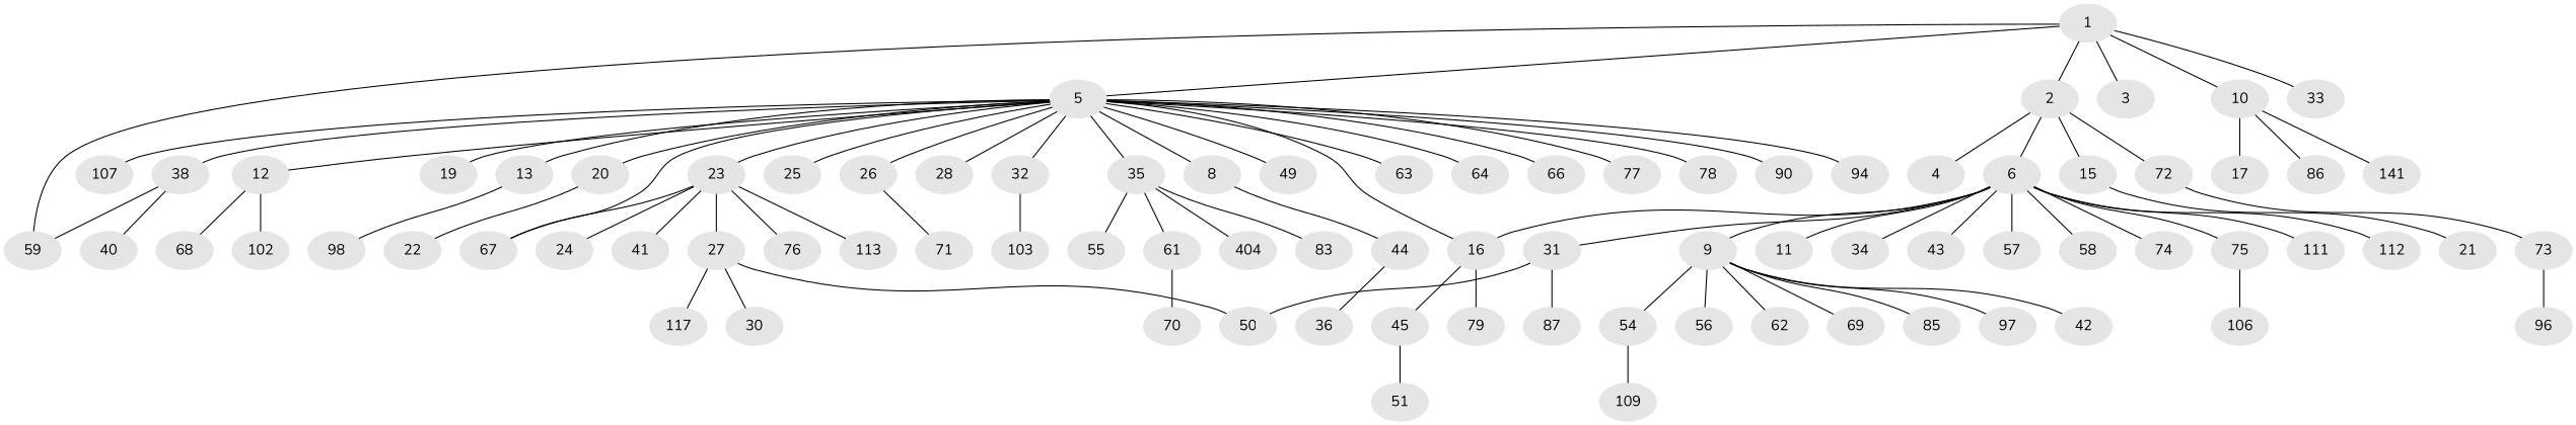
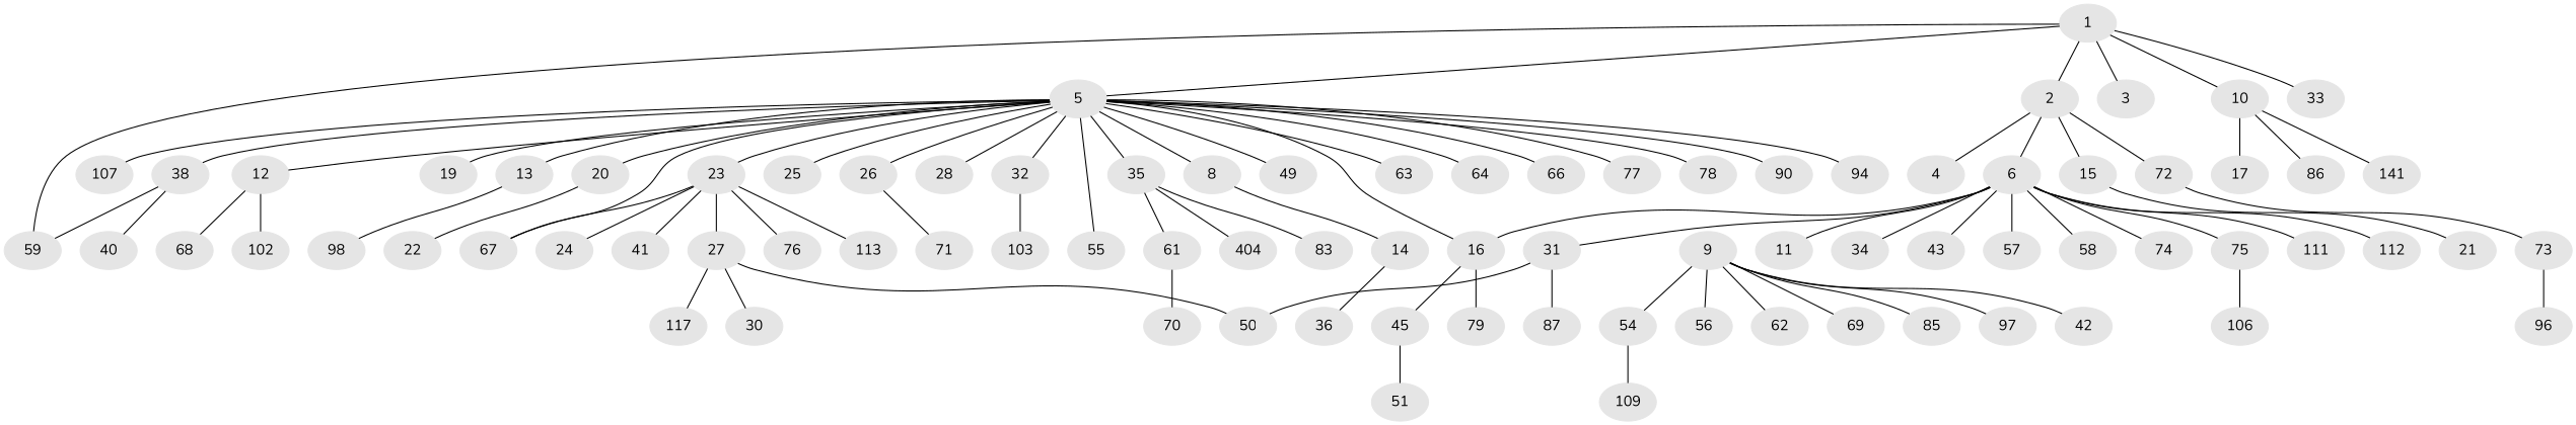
  graph {
    fontname=Nunito
    node [color=gray90 fontname=Nunito style=filled]
    edge [fontname=Nunito]
    1 [super="+92"]
    2 [super="+88"]
    3
    5 [super="+118"]
    10 [super="+91"]
    33
    59 [super="+119"]
    4
    6 [super="+7"]
    15
    72
    8
    12 [super="+60"]
    13 [super="+18"]
    16 [super="+44"]
    19
    20
    23 [super="+89"]
    25 [super="+53"]
    26 [super="+29"]
    28
    32 [super="+84"]
    35 [super="+83"]
    38 [super="+47"]
    49 [super="+99"]
    55
    63 [super="+116"]
    64
    66
    67
    77
    78
    90
    94
    107
    17
    86
    n38 [label=141]
    9 [super="+80"]
    11
    31 [super="+48"]
    34
    43
    57
    58 [super="+110"]
    74
    75 [super="+97"]
    111
    112
    21
    73 [super="+115"]
-   14 [super="+46" label=44]
+   14 [super="+46"]
    68
    102
    98
    45 [super="+100"]
    79
    22 [super="+93"]
    24
    27 [super="+39"]
    41
    76 [super="+105"]
    113
    71
    103
    61
    n67 [label=83]
    n68 [label=404]
    40
    n70 [label=97]
    42
    54 [super="+108"]
    56 [super="+95"]
    62
    69
    85
    50 [super="+82"]
    87
    106
    36 [super="+52"]
    109
    51 [super="+65"]
    30
    117
    70
    96
    1 -- 2
    1 -- 3
    1 -- 5
    1 -- 10
    1 -- 33
    1 -- 59
    2 -- 4
    2 -- 6
    2 -- 15
    2 -- 72
    5 -- 8
    5 -- 12
    5 -- 13
    5 -- 16
    5 -- 19
    5 -- 20
    5 -- 23
    5 -- 25
    5 -- 26
    5 -- 28
    5 -- 32
    5 -- 35
    5 -- 38
    5 -- 49
-   35 -- 55
+   5 -- 55
    5 -- 63
    5 -- 64
    5 -- 66
    5 -- 67
    5 -- 77
    5 -- 78
    5 -- 90
    5 -- 94
    5 -- 107
    10 -- 17
    10 -- 86
    10 -- n38
    6 -- 16
-   6 -- 9
    6 -- 11
    6 -- 31
    6 -- 34
    6 -- 43
    6 -- 57
    6 -- 58
    6 -- 74
    6 -- 75
    6 -- 111
    6 -- 112
    15 -- 21
    72 -- 73
    8 -- 14
    12 -- 68
    12 -- 102
    13 -- 98
    16 -- 45
    16 -- 79
    20 -- 22
    23 -- 67
    23 -- 24
    23 -- 27
    23 -- 41
    23 -- 76
    23 -- 113
    26 -- 71
    32 -- 103
    35 -- 61
    35 -- n67
    35 -- n68
    38 -- 59
    38 -- 40
    9 -- n70
    9 -- 42
    9 -- 54
    9 -- 56
    9 -- 62
    9 -- 69
    9 -- 85
    31 -- 50
    31 -- 87
    75 -- 106
    73 -- 96
    14 -- 36
    45 -- 51
    27 -- 50
    27 -- 30
    27 -- 117
    61 -- 70
    54 -- 109
  }
